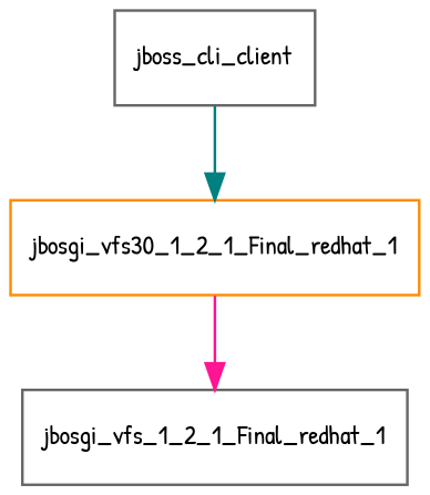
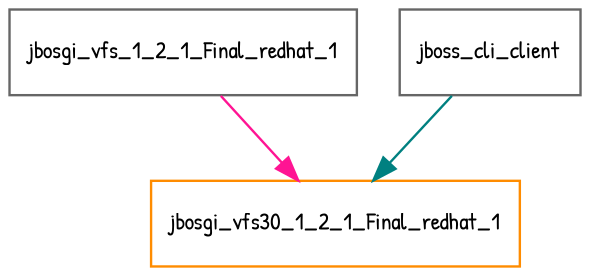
  digraph {
    fontname="Patrick Hand"
    node [color=gray40 fontname="Patrick Hand" fontsize=10.0 shape=box]
    edge [fontname="Patrick Hand"]
    jbosgi_vfs30_1_2_1_Final_redhat_1 [color=darkorange]
    jbosgi_vfs_1_2_1_Final_redhat_1
    jboss_cli_client
-   jbosgi_vfs30_1_2_1_Final_redhat_1 -> jbosgi_vfs_1_2_1_Final_redhat_1 [color=deeppink]
+   jbosgi_vfs_1_2_1_Final_redhat_1 -> jbosgi_vfs30_1_2_1_Final_redhat_1 [color=deeppink]
    jboss_cli_client -> jbosgi_vfs30_1_2_1_Final_redhat_1 [color=teal]
  }
